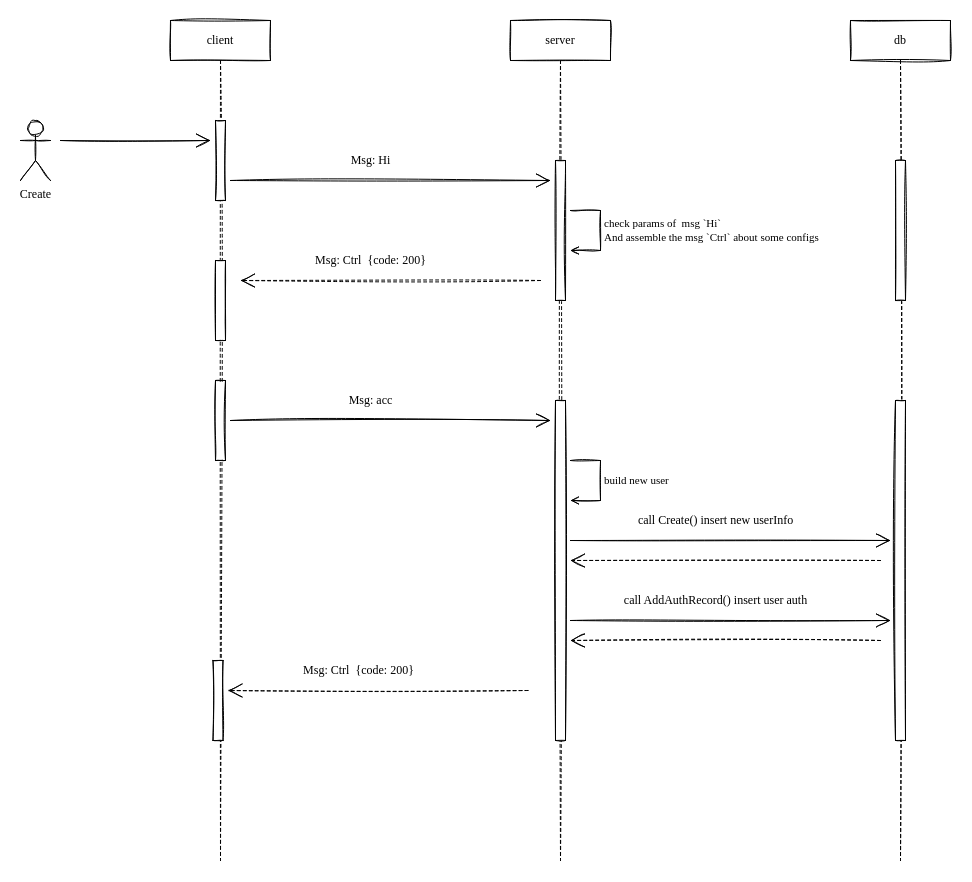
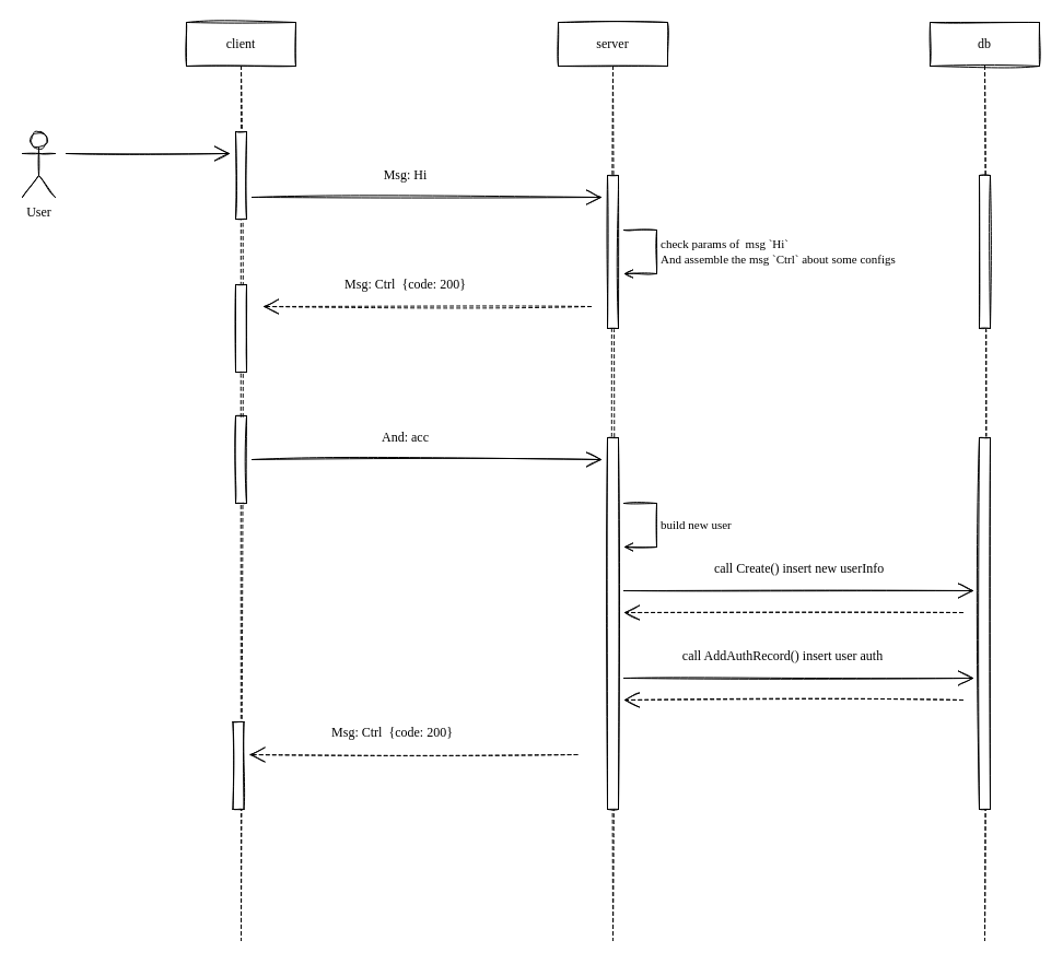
  <mxCell id="0" />
  <mxCell id="1" parent="0" />
  <mxCell id="2" value="client" style="shape=umlLifeline;perimeter=lifelinePerimeter;whiteSpace=wrap;html=1;container=1;collapsible=0;recursiveResize=0;outlineConnect=0;sketch=1;fontFamily=Comic Sans MS;rounded=0;" parent="1" vertex="1"><mxGeometry x="170" y="20" width="100" height="840" as="geometry" /></mxCell>
  <mxCell id="3" value="" style="html=1;points=[];perimeter=orthogonalPerimeter;sketch=1;fontFamily=Comic Sans MS;rounded=0;" parent="2" vertex="1"><mxGeometry x="45" y="100" width="10" height="80" as="geometry" /></mxCell>
  <mxCell id="4" value="" style="html=1;points=[];perimeter=orthogonalPerimeter;sketch=1;fontFamily=Comic Sans MS;rounded=0;" parent="2" vertex="1"><mxGeometry x="45" y="240" width="10" height="80" as="geometry" /></mxCell>
  <mxCell id="5" value="" style="html=1;points=[];perimeter=orthogonalPerimeter;sketch=1;fontFamily=Comic Sans MS;rounded=0;" parent="2" vertex="1"><mxGeometry x="45" y="360" width="10" height="80" as="geometry" /></mxCell>
  <mxCell id="6" value="" style="html=1;points=[];perimeter=orthogonalPerimeter;sketch=1;fontFamily=Comic Sans MS;rounded=0;" parent="2" vertex="1"><mxGeometry x="42.5" y="640" width="10" height="80" as="geometry" /></mxCell>
  <mxCell id="7" value="server" style="shape=umlLifeline;perimeter=lifelinePerimeter;whiteSpace=wrap;html=1;container=1;collapsible=0;recursiveResize=0;outlineConnect=0;sketch=1;fontFamily=Comic Sans MS;rounded=0;" parent="1" vertex="1"><mxGeometry x="510" y="20" width="100" height="840" as="geometry" /></mxCell>
  <mxCell id="8" value="" style="html=1;points=[];perimeter=orthogonalPerimeter;sketch=1;fontFamily=Comic Sans MS;rounded=0;" parent="7" vertex="1"><mxGeometry x="45" y="140" width="10" height="140" as="geometry" /></mxCell>
  <mxCell id="9" value="" style="html=1;points=[];perimeter=orthogonalPerimeter;sketch=1;fontFamily=Comic Sans MS;rounded=0;" parent="7" vertex="1"><mxGeometry x="45" y="380" width="10" height="340" as="geometry" /></mxCell>
  <mxCell id="10" value="build new user" style="edgeStyle=orthogonalEdgeStyle;html=1;align=left;spacingLeft=2;endArrow=open;rounded=0;sketch=1;fontFamily=Comic Sans MS;endFill=0;" parent="7" edge="1"><mxGeometry relative="1" as="geometry"><mxPoint x="60" y="440" as="sourcePoint" /><Array as="points"><mxPoint x="90" y="440" /><mxPoint x="90" y="480" /></Array><mxPoint x="60" y="480" as="targetPoint" /></mxGeometry></mxCell>
- <mxCell id="11" value="Create" style="shape=umlActor;verticalLabelPosition=bottom;verticalAlign=top;html=1;sketch=1;fontFamily=Comic Sans MS;rounded=0;" parent="1" vertex="1"><mxGeometry x="20" y="120" width="30" height="60" as="geometry" /></mxCell>
+ <mxCell id="11" value="User" style="shape=umlActor;verticalLabelPosition=bottom;verticalAlign=top;html=1;sketch=1;fontFamily=Comic Sans MS;rounded=0;" parent="1" vertex="1"><mxGeometry x="20" y="120" width="30" height="60" as="geometry" /></mxCell>
  <mxCell id="12" value="" style="endArrow=open;endFill=0;endSize=12;html=1;rounded=0;sketch=1;fontFamily=Comic Sans MS;" parent="1" edge="1"><mxGeometry width="160" relative="1" as="geometry"><mxPoint x="60" y="140" as="sourcePoint" /><mxPoint x="210" y="140" as="targetPoint" /></mxGeometry></mxCell>
  <mxCell id="13" value="" style="endArrow=open;endFill=0;endSize=12;html=1;rounded=0;sketch=1;fontFamily=Comic Sans MS;" parent="1" edge="1"><mxGeometry width="160" relative="1" as="geometry"><mxPoint x="230" y="180" as="sourcePoint" /><mxPoint x="550" y="180" as="targetPoint" /></mxGeometry></mxCell>
  <mxCell id="14" value="Msg: Hi" style="text;html=1;resizable=0;autosize=1;align=center;verticalAlign=middle;points=[];fillColor=none;strokeColor=none;rounded=0;sketch=1;fontFamily=Comic Sans MS;" parent="1" vertex="1"><mxGeometry x="340" y="150" width="60" height="20" as="geometry" /></mxCell>
  <mxCell id="15" value="check params of&amp;nbsp; msg `Hi`&lt;br&gt;And assemble the msg `Ctrl` about some configs" style="edgeStyle=orthogonalEdgeStyle;html=1;align=left;spacingLeft=2;endArrow=open;rounded=0;sketch=1;fontFamily=Comic Sans MS;endFill=0;" parent="1" edge="1"><mxGeometry relative="1" as="geometry"><mxPoint x="570" y="210" as="sourcePoint" /><Array as="points"><mxPoint x="600" y="210" /><mxPoint x="600" y="250" /></Array><mxPoint x="570" y="250" as="targetPoint" /></mxGeometry></mxCell>
  <mxCell id="16" value="" style="endArrow=open;endFill=0;endSize=12;html=1;rounded=0;sketch=1;fontFamily=Comic Sans MS;dashed=1;" parent="1" edge="1"><mxGeometry width="160" relative="1" as="geometry"><mxPoint x="540" y="280" as="sourcePoint" /><mxPoint x="240" y="280" as="targetPoint" /></mxGeometry></mxCell>
  <mxCell id="17" value="Msg: Ctrl&amp;nbsp; {code: 200}" style="text;html=1;resizable=0;autosize=1;align=center;verticalAlign=middle;points=[];fillColor=none;strokeColor=none;rounded=0;sketch=1;fontFamily=Comic Sans MS;" parent="1" vertex="1"><mxGeometry x="300" y="250" width="140" height="20" as="geometry" /></mxCell>
  <mxCell id="18" value="" style="endArrow=open;endFill=0;endSize=12;html=1;rounded=0;sketch=1;fontFamily=Comic Sans MS;" parent="1" edge="1"><mxGeometry width="160" relative="1" as="geometry"><mxPoint x="230" y="420" as="sourcePoint" /><mxPoint x="550" y="420" as="targetPoint" /></mxGeometry></mxCell>
- <mxCell id="19" value="Msg: acc" style="text;html=1;resizable=0;autosize=1;align=center;verticalAlign=middle;points=[];fillColor=none;strokeColor=none;rounded=0;sketch=1;fontFamily=Comic Sans MS;" parent="1" vertex="1"><mxGeometry x="340" y="390" width="60" height="20" as="geometry" /></mxCell>
+ <mxCell id="19" value="And: acc" style="text;html=1;resizable=0;autosize=1;align=center;verticalAlign=middle;points=[];fillColor=none;strokeColor=none;rounded=0;sketch=1;fontFamily=Comic Sans MS;" parent="1" vertex="1"><mxGeometry x="340" y="390" width="60" height="20" as="geometry" /></mxCell>
  <mxCell id="20" value="" style="endArrow=open;endFill=0;endSize=12;html=1;rounded=0;sketch=1;fontFamily=Comic Sans MS;dashed=1;" parent="1" edge="1"><mxGeometry width="160" relative="1" as="geometry"><mxPoint x="527.5" y="690" as="sourcePoint" /><mxPoint x="227.5" y="690" as="targetPoint" /></mxGeometry></mxCell>
  <mxCell id="21" value="Msg: Ctrl&amp;nbsp; {code: 200}" style="text;html=1;resizable=0;autosize=1;align=center;verticalAlign=middle;points=[];fillColor=none;strokeColor=none;rounded=0;sketch=1;fontFamily=Comic Sans MS;" parent="1" vertex="1"><mxGeometry x="287.5" y="660" width="140" height="20" as="geometry" /></mxCell>
  <mxCell id="22" value="db" style="shape=umlLifeline;perimeter=lifelinePerimeter;whiteSpace=wrap;html=1;container=1;collapsible=0;recursiveResize=0;outlineConnect=0;sketch=1;fontFamily=Comic Sans MS;rounded=0;" parent="1" vertex="1"><mxGeometry x="850" y="20" width="100" height="840" as="geometry" /></mxCell>
  <mxCell id="23" value="" style="html=1;points=[];perimeter=orthogonalPerimeter;sketch=1;fontFamily=Comic Sans MS;rounded=0;" parent="22" vertex="1"><mxGeometry x="45" y="140" width="10" height="140" as="geometry" /></mxCell>
  <mxCell id="24" value="" style="html=1;points=[];perimeter=orthogonalPerimeter;sketch=1;fontFamily=Comic Sans MS;rounded=0;" parent="22" vertex="1"><mxGeometry x="45" y="380" width="10" height="340" as="geometry" /></mxCell>
- <mxCell id="25" value="call Create() insert new userInfo" style="text;html=1;resizable=0;autosize=1;align=center;verticalAlign=middle;points=[];fillColor=none;strokeColor=none;rounded=0;fontFamily=Comic Sans MS;" parent="1" vertex="1"><mxGeometry x="615" y="510" width="200" height="20" as="geometry" /></mxCell>
+ <mxCell id="25" value="call Create() insert new userInfo" style="text;html=1;resizable=0;autosize=1;align=center;verticalAlign=middle;points=[];fillColor=none;strokeColor=none;rounded=0;fontFamily=Comic Sans MS;" parent="1" vertex="1"><mxGeometry x="630" y="510" width="200" height="20" as="geometry" /></mxCell>
  <mxCell id="26" value="" style="endArrow=open;endFill=0;endSize=12;html=1;rounded=0;sketch=1;fontFamily=Comic Sans MS;" parent="1" edge="1"><mxGeometry width="160" relative="1" as="geometry"><mxPoint x="570" y="540" as="sourcePoint" /><mxPoint x="890" y="540" as="targetPoint" /></mxGeometry></mxCell>
  <mxCell id="27" value="call AddAuthRecord() insert user auth" style="text;html=1;resizable=0;autosize=1;align=center;verticalAlign=middle;points=[];fillColor=none;strokeColor=none;rounded=0;fontFamily=Comic Sans MS;" parent="1" vertex="1"><mxGeometry x="600" y="590" width="230" height="20" as="geometry" /></mxCell>
  <mxCell id="28" value="" style="endArrow=open;endFill=0;endSize=12;html=1;rounded=0;sketch=1;fontFamily=Comic Sans MS;" parent="1" edge="1"><mxGeometry width="160" relative="1" as="geometry"><mxPoint x="570" y="620" as="sourcePoint" /><mxPoint x="890" y="620" as="targetPoint" /></mxGeometry></mxCell>
  <mxCell id="29" value="" style="endArrow=open;endFill=0;endSize=12;html=1;rounded=0;sketch=1;fontFamily=Comic Sans MS;dashed=1;" parent="1" edge="1"><mxGeometry width="160" relative="1" as="geometry"><mxPoint x="880" y="560" as="sourcePoint" /><mxPoint x="570" y="560" as="targetPoint" /></mxGeometry></mxCell>
  <mxCell id="30" value="" style="endArrow=open;endFill=0;endSize=12;html=1;rounded=0;sketch=1;fontFamily=Comic Sans MS;dashed=1;" parent="1" edge="1"><mxGeometry width="160" relative="1" as="geometry"><mxPoint x="880" y="640" as="sourcePoint" /><mxPoint x="570" y="640" as="targetPoint" /></mxGeometry></mxCell>
